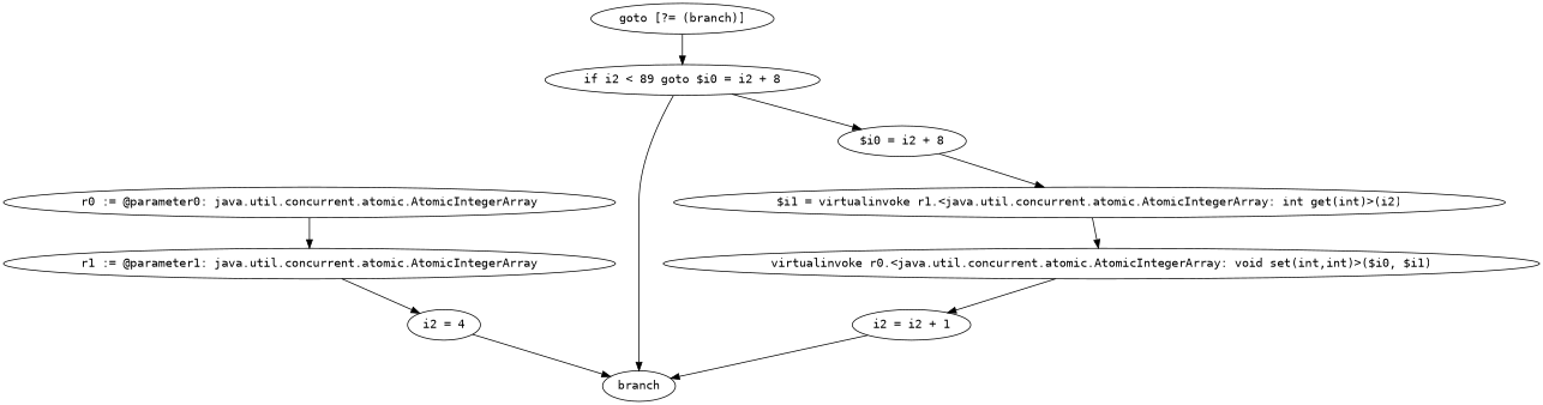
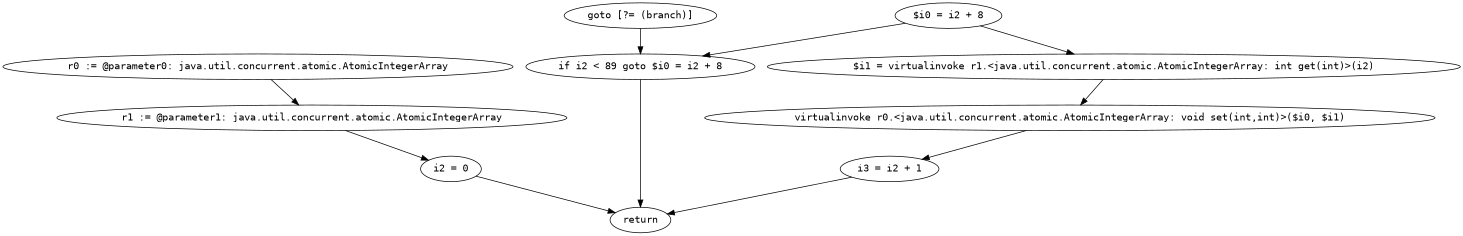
  digraph {
    fontname="DejaVu Sans Mono"
    node [fontname="DejaVu Sans Mono"]
    edge [fontname="DejaVu Sans Mono"]
    "r0 := @parameter0: java.util.concurrent.atomic.AtomicIntegerArray"
    "r1 := @parameter1: java.util.concurrent.atomic.AtomicIntegerArray"
-   "i2 = 0" [label="i2 = 4"]
-   return [label=branch]
+   "i2 = 0"
+   return
    "goto [?= (branch)]"
    "if i2 < 89 goto $i0 = i2 + 8"
    "$i0 = i2 + 8"
    "$i1 = virtualinvoke r1.<java.util.concurrent.atomic.AtomicIntegerArray: int get(int)>(i2)"
    "virtualinvoke r0.<java.util.concurrent.atomic.AtomicIntegerArray: void set(int,int)>($i0, $i1)"
-   "i2 = i2 + 1"
+   "i2 = i2 + 1" [label="i3 = i2 + 1"]
    "r0 := @parameter0: java.util.concurrent.atomic.AtomicIntegerArray" -> "r1 := @parameter1: java.util.concurrent.atomic.AtomicIntegerArray"
    "r1 := @parameter1: java.util.concurrent.atomic.AtomicIntegerArray" -> "i2 = 0"
    "i2 = 0" -> return
    "goto [?= (branch)]" -> "if i2 < 89 goto $i0 = i2 + 8"
    "if i2 < 89 goto $i0 = i2 + 8" -> return
-   "if i2 < 89 goto $i0 = i2 + 8" -> "$i0 = i2 + 8"
+   "$i0 = i2 + 8" -> "if i2 < 89 goto $i0 = i2 + 8"
    "$i0 = i2 + 8" -> "$i1 = virtualinvoke r1.<java.util.concurrent.atomic.AtomicIntegerArray: int get(int)>(i2)"
    "$i1 = virtualinvoke r1.<java.util.concurrent.atomic.AtomicIntegerArray: int get(int)>(i2)" -> "virtualinvoke r0.<java.util.concurrent.atomic.AtomicIntegerArray: void set(int,int)>($i0, $i1)"
    "virtualinvoke r0.<java.util.concurrent.atomic.AtomicIntegerArray: void set(int,int)>($i0, $i1)" -> "i2 = i2 + 1"
    "i2 = i2 + 1" -> return
  }
